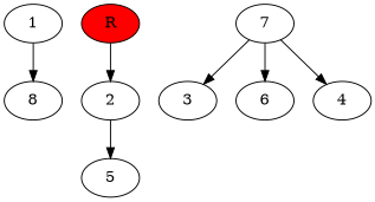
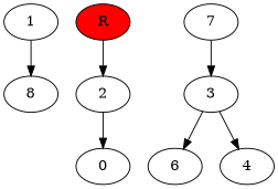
  digraph {
    1
    8
    2
-   5
+   5 [label=0]
    3
    6
    7
    4
    R [fillcolor="#ff0000" style=filled]
    1 -> 8
    2 -> 5
-   7 -> 6
+   3 -> 6
    7 -> 3
-   7 -> 4
+   3 -> 4
    R -> 2
  }
